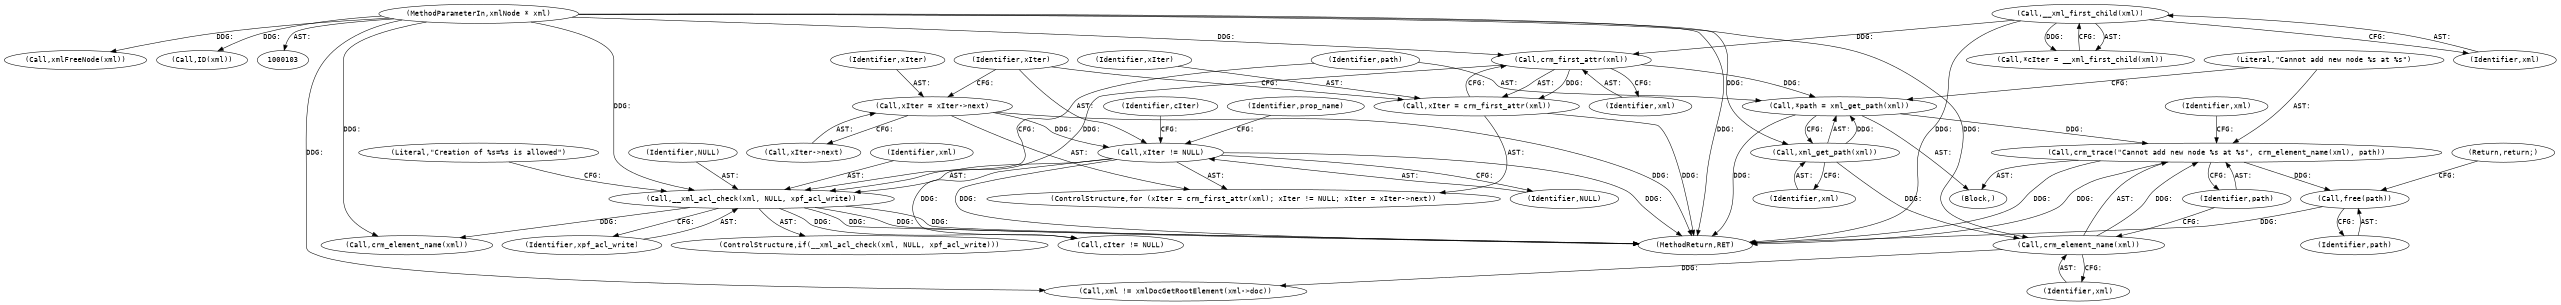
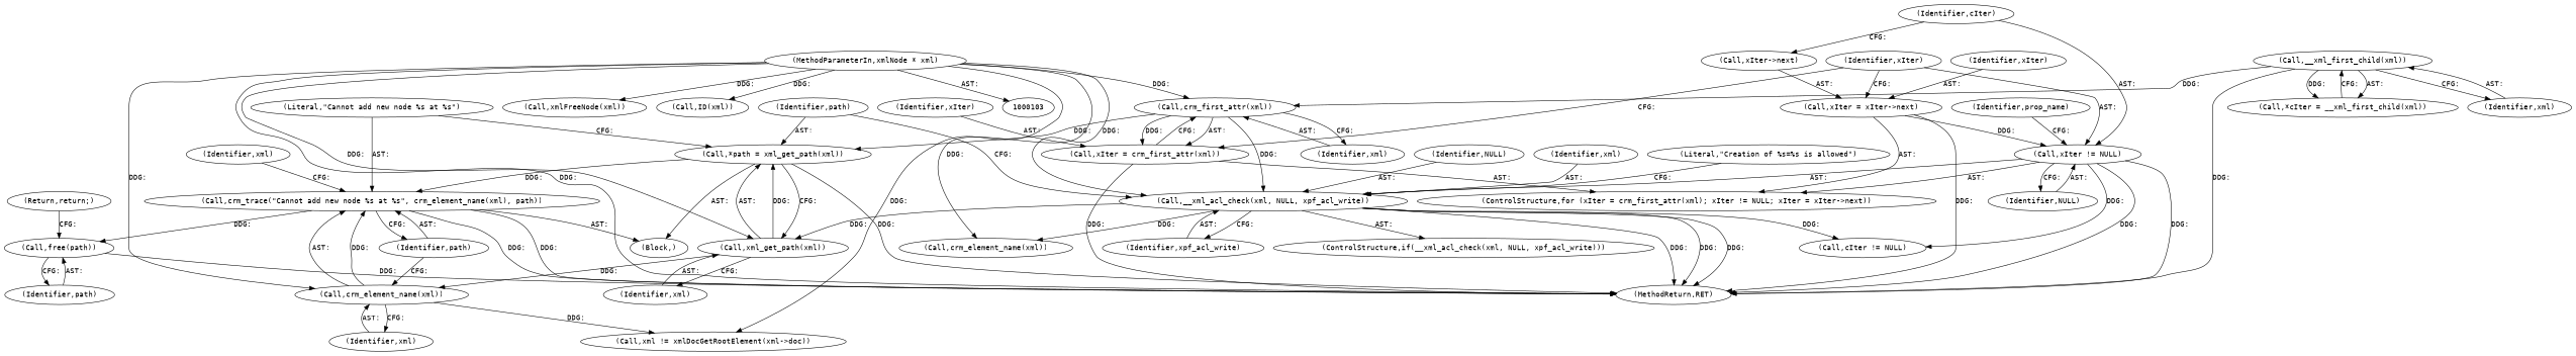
  digraph {
    fontname="DejaVu Sans Mono"
    node [fontname="DejaVu Sans Mono"]
    edge [fontname="DejaVu Sans Mono"]
    n1 [label="(Call,free(path))"]
    n2 [label="(MethodReturn,RET)"]
    n3 [label="(Identifier,path)"]
    n4 [label="(Block,)"]
    n5 [label="(Call,crm_trace(\"Cannot add new node %s at %s\", crm_element_name(xml), path))"]
    n6 [label="(Identifier,path)"]
    n7 [label="(Call,crm_element_name(xml))"]
    n8 [label="(Identifier,xml)"]
    n9 [label="(Call,xml != xmlDocGetRootElement(xml->doc))"]
    n10 [label="(Call,xml_get_path(xml))"]
    n11 [label="(Call,*path = xml_get_path(xml))"]
    n12 [label="(Identifier,xml)"]
    n13 [label="(Call,__xml_acl_check(xml, NULL, xpf_acl_write))"]
    n14 [label="(Call,crm_element_name(xml))"]
    n15 [label="(ControlStructure,if(__xml_acl_check(xml, NULL, xpf_acl_write)))"]
    n16 [label="(Identifier,xpf_acl_write)"]
    n17 [label="(Call,cIter != NULL)"]
    n18 [label="(Call,crm_first_attr(xml))"]
    n19 [label="(Call,xIter = crm_first_attr(xml))"]
    n20 [label="(Identifier,xml)"]
    n21 [label="(ControlStructure,for (xIter = crm_first_attr(xml); xIter != NULL; xIter = xIter->next))"]
    n22 [label="(Call,__xml_first_child(xml))"]
    n23 [label="(Call,*cIter = __xml_first_child(xml))"]
    n24 [label="(Identifier,xml)"]
    n25 [label="(MethodParameterIn,xmlNode * xml)"]
    n26 [label="(Call,xmlFreeNode(xml))"]
    n27 [label="(Call,ID(xml))"]
    1000103
    n29 [label="(Call,xIter != NULL)"]
    n30 [label="(Identifier,NULL)"]
    n31 [label="(Call,xIter = xIter->next)"]
    n32 [label="(Call,xIter->next)"]
    n33 [label="(Identifier,xIter)"]
    n34 [label="(Identifier,path)"]
    n35 [label="(Identifier,cIter)"]
    n36 [label="(Identifier,NULL)"]
    n37 [label="(Return,return;)"]
    n38 [label="(Literal,\"Cannot add new node %s at %s\")"]
    n39 [label="(Identifier,xml)"]
    n40 [label="(Identifier,xml)"]
    n41 [label="(Literal,\"Creation of %s=%s is allowed\")"]
    n42 [label="(Identifier,xIter)"]
    n43 [label="(Identifier,xIter)"]
    n44 [label="(Identifier,prop_name)"]
    n1 -> n2 [label="DDG: "]
    n1 -> n3 [label="CFG: "]
    n3 -> n1 [label="AST: "]
    n5 -> n1 [label="DDG: "]
    n5 -> n2 [label="DDG: "]
    n5 -> n2 [label="DDG: "]
    n5 -> n4 [label="AST: "]
    n5 -> n6 [label="CFG: "]
    n6 -> n5 [label="AST: "]
    n6 -> n7 [label="CFG: "]
    n7 -> n5 [label="AST: "]
    n7 -> n5 [label="DDG: "]
    n7 -> n8 [label="CFG: "]
    n7 -> n9 [label="DDG: "]
    n8 -> n7 [label="AST: "]
    n10 -> n7 [label="DDG: "]
    n10 -> n11 [label="AST: "]
    n10 -> n11 [label="DDG: "]
    n10 -> n12 [label="CFG: "]
    n11 -> n2 [label="DDG: "]
    n11 -> n4 [label="AST: "]
    n11 -> n5 [label="DDG: "]
    n11 -> n10 [label="CFG: "]
    n12 -> n10 [label="AST: "]
    n13 -> n2 [label="DDG: "]
    n13 -> n2 [label="DDG: "]
    n13 -> n2 [label="DDG: "]
+   n13 -> n10 [label="DDG: "]
    n13 -> n14 [label="DDG: "]
    n13 -> n15 [label="AST: "]
    n13 -> n16 [label="CFG: "]
    n13 -> n17 [label="DDG: "]
    n16 -> n13 [label="AST: "]
    n18 -> n11 [label="DDG: "]
    n18 -> n13 [label="DDG: "]
    n18 -> n19 [label="AST: "]
    n18 -> n19 [label="DDG: "]
    n18 -> n20 [label="CFG: "]
    n19 -> n2 [label="DDG: "]
    n19 -> n18 [label="CFG: "]
    n19 -> n21 [label="AST: "]
    n20 -> n18 [label="AST: "]
    n22 -> n2 [label="DDG: "]
    n22 -> n18 [label="DDG: "]
    n22 -> n23 [label="AST: "]
    n22 -> n23 [label="DDG: "]
    n22 -> n24 [label="CFG: "]
    n23 -> n22 [label="CFG: "]
    n24 -> n22 [label="AST: "]
    n25 -> n2 [label="DDG: "]
    n25 -> n7 [label="DDG: "]
    n25 -> n9 [label="DDG: "]
    n25 -> n10 [label="DDG: "]
    n25 -> n13 [label="DDG: "]
    n25 -> n14 [label="DDG: "]
    n25 -> n18 [label="DDG: "]
    n25 -> n26 [label="DDG: "]
    n25 -> n27 [label="DDG: "]
    n25 -> 1000103 [label="AST: "]
    n29 -> n2 [label="DDG: "]
    n29 -> n2 [label="DDG: "]
    n29 -> n13 [label="AST: "]
    n29 -> n17 [label="DDG: "]
    n29 -> n21 [label="AST: "]
    n29 -> n30 [label="CFG: "]
    n30 -> n29 [label="AST: "]
    n31 -> n2 [label="DDG: "]
    n31 -> n21 [label="AST: "]
    n31 -> n29 [label="DDG: "]
-   n31 -> n32 [label="CFG: "]
+   n35 -> n32 [label="CFG: "]
    n32 -> n31 [label="AST: "]
    n33 -> n31 [label="AST: "]
    n34 -> n11 [label="AST: "]
    n34 -> n13 [label="CFG: "]
-   n35 -> n29 [label="CFG: "]
+   n35 -> n29 [label="AST: "]
    n36 -> n13 [label="AST: "]
    n37 -> n1 [label="CFG: "]
    n38 -> n5 [label="AST: "]
    n38 -> n11 [label="CFG: "]
    n39 -> n13 [label="AST: "]
    n40 -> n5 [label="CFG: "]
    n41 -> n13 [label="CFG: "]
    n42 -> n19 [label="CFG: "]
    n42 -> n29 [label="AST: "]
    n42 -> n31 [label="CFG: "]
    n43 -> n19 [label="AST: "]
    n44 -> n29 [label="CFG: "]
  }
